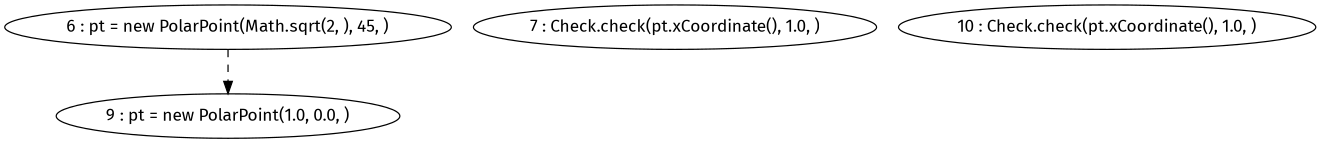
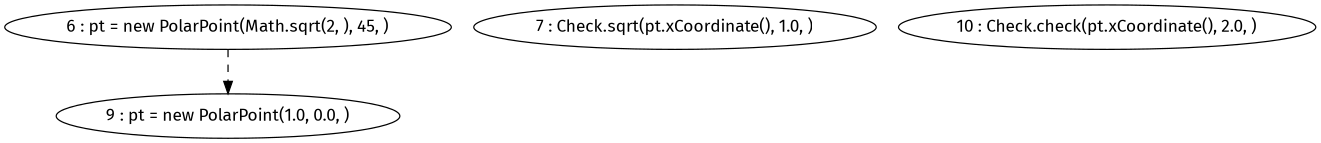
  digraph {
    fontname="Fira Sans"
    node [fontname="Fira Sans"]
    "6 : pt = new PolarPoint(Math.sqrt(2, ), 45, )"
    "9 : pt = new PolarPoint(1.0, 0.0, )"
-   "7 : Check.check(pt.xCoordinate(), 1.0, )"
-   "10 : Check.check(pt.xCoordinate(), 1.0, )"
+   "7 : Check.check(pt.xCoordinate(), 1.0, )" [label="7 : Check.sqrt(pt.xCoordinate(), 1.0, )"]
+   "10 : Check.check(pt.xCoordinate(), 1.0, )" [label="10 : Check.check(pt.xCoordinate(), 2.0, )"]
    "6 : pt = new PolarPoint(Math.sqrt(2, ), 45, )" -> "9 : pt = new PolarPoint(1.0, 0.0, )" [style=dashed fontname="Fira Sans"]
  }
